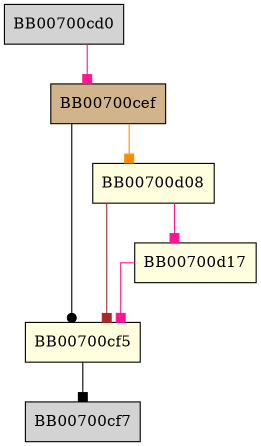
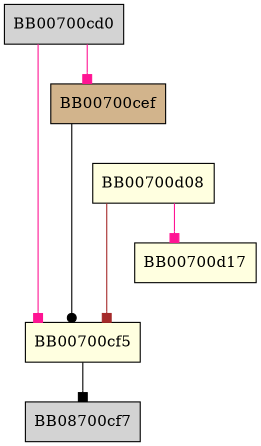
  digraph {
    splines=ortho
    node [fillcolor=lightyellow shape=box style=filled]
    edge [arrowhead=box color=deeppink]
    BB00700cf5
    BB00700cd0 [fillcolor=lightgrey]
    BB00700cef [fillcolor=tan]
-   BB00700cf7 [fillcolor=lightgrey]
+   BB00700cf7 [fillcolor=lightgrey label=BB08700cf7]
    BB00700d08
    BB00700d17
    BB00700cf5 -> BB00700cf7 [color=black]
-   BB00700d17 -> BB00700cf5
+   BB00700cd0 -> BB00700cf5
    BB00700cd0 -> BB00700cef
    BB00700cef -> BB00700cf5 [arrowhead=dot color=black]
-   BB00700cef -> BB00700d08 [color=darkorange]
    BB00700d08 -> BB00700cf5 [color=brown]
    BB00700d08 -> BB00700d17
  }
